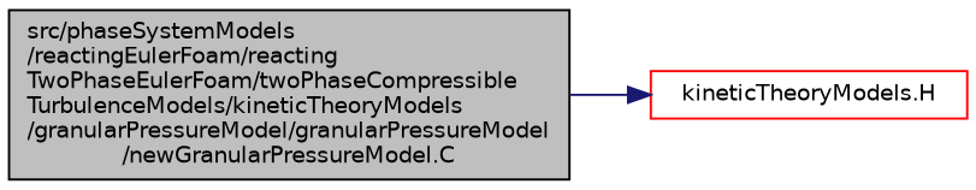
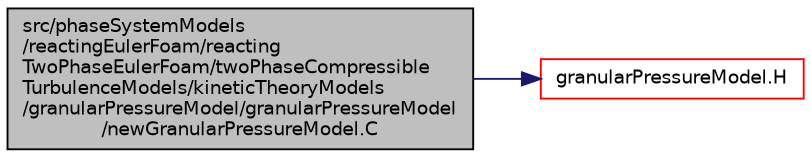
  digraph {
    rankdir=LR
    node [fontname=Helvetica fontsize=10 shape=record]
    n1 [color=black fillcolor=grey75 fontcolor=black height=0.2 label="src/phaseSystemModels\l/reactingEulerFoam/reacting\lTwoPhaseEulerFoam/twoPhaseCompressible\lTurbulenceModels/kineticTheoryModels\l/granularPressureModel/granularPressureModel\l/newGranularPressureModel.C" style=filled width=0.4]
-   n2 [color=red height=0.2 label="kineticTheoryModels.H" width=0.4]
+   n2 [color=red height=0.2 label="granularPressureModel.H" width=0.4]
    n1 -> n2 [color=midnightblue fontname=Helvetica fontsize=10 labelfontname=Helvetica labelfontsize=10 style=solid]
  }
